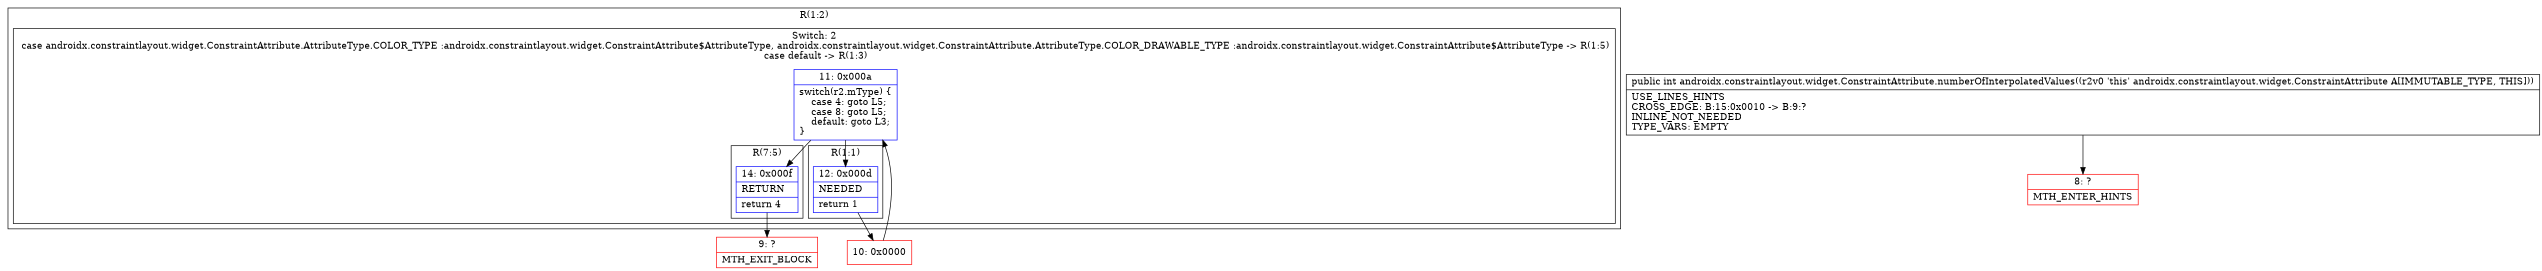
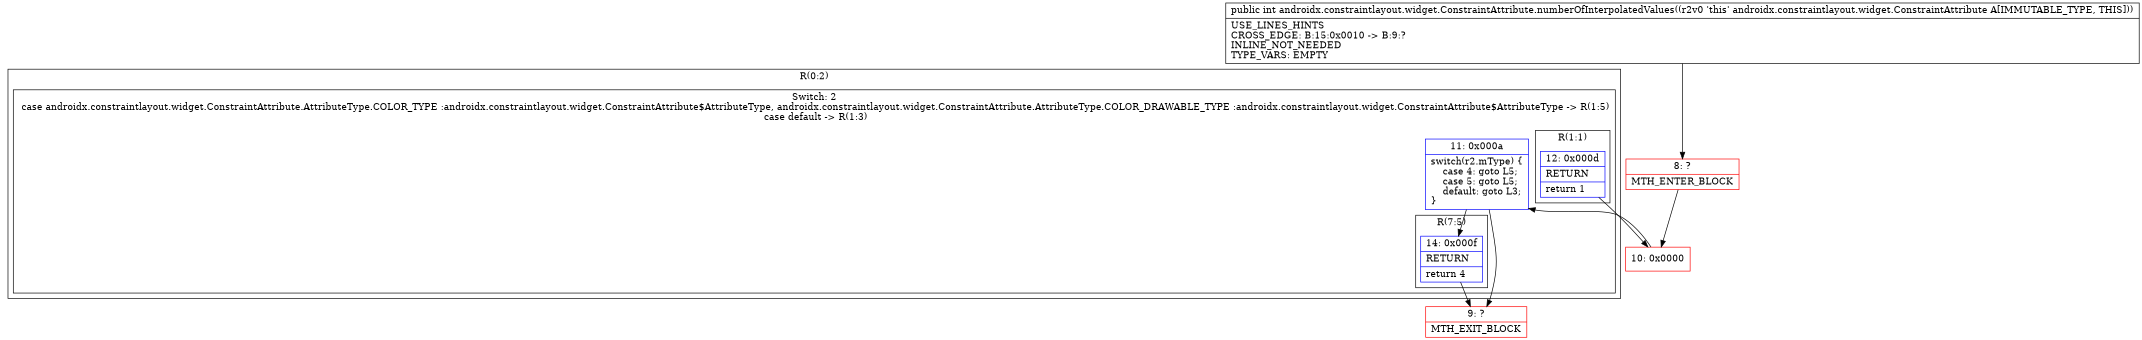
  digraph {
    node [color=blue shape=record]
    n1 [label="{14\:\ 0x000f|RETURN\l|return 4\l}"]
-   n2 [label="{12\:\ 0x000d|NEEDED\l|return 1\l}"]
-   n3 [label="{11\:\ 0x000a|switch(r2.mType) \{\l    case 4: goto L5;\l    case 8: goto L5;\l    default: goto L3;\l\}\l}"]
+   n2 [label="{12\:\ 0x000d|RETURN\l|return 1\l}"]
+   n3 [label="{11\:\ 0x000a|switch(r2.mType) \{\l    case 4: goto L5;\l    case 5: goto L5;\l    default: goto L3;\l\}\l}"]
    n4 [color=red label="{9\:\ ?|MTH_EXIT_BLOCK\l}"]
    n5 [color=red label="{10\:\ 0x0000}"]
-   n6 [color=red label="{8\:\ ?|MTH_ENTER_HINTS\l}"]
+   n6 [color=red label="{8\:\ ?|MTH_ENTER_BLOCK\l}"]
    n7 [label="{public int androidx.constraintlayout.widget.ConstraintAttribute.numberOfInterpolatedValues((r2v0 'this' androidx.constraintlayout.widget.ConstraintAttribute A[IMMUTABLE_TYPE, THIS]))  | USE_LINES_HINTS\lCROSS_EDGE: B:15:0x0010 \-\> B:9:?\lINLINE_NOT_NEEDED\lTYPE_VARS: EMPTY\l}" color=""]
    subgraph cluster_1 {
-     label="R(1:2)"
+     label="R(0:2)"
      subgraph cluster_2 {
        label="Switch: 2\n case androidx.constraintlayout.widget.ConstraintAttribute.AttributeType.COLOR_TYPE :androidx.constraintlayout.widget.ConstraintAttribute$AttributeType, androidx.constraintlayout.widget.ConstraintAttribute.AttributeType.COLOR_DRAWABLE_TYPE :androidx.constraintlayout.widget.ConstraintAttribute$AttributeType -> R(1:5)\n case default -> R(1:3)"
        n3
        subgraph cluster_3 {
          label="R(7:5)"
          n1
        }
        subgraph cluster_4 {
          label="R(1:1)"
          n2
        }
      }
    }
    n1 -> n4
    n2 -> n5
    n3 -> n1
-   n3 -> n2
+   n3 -> n4
    n5 -> n3
+   n6 -> n5
    n7 -> n6
  }
